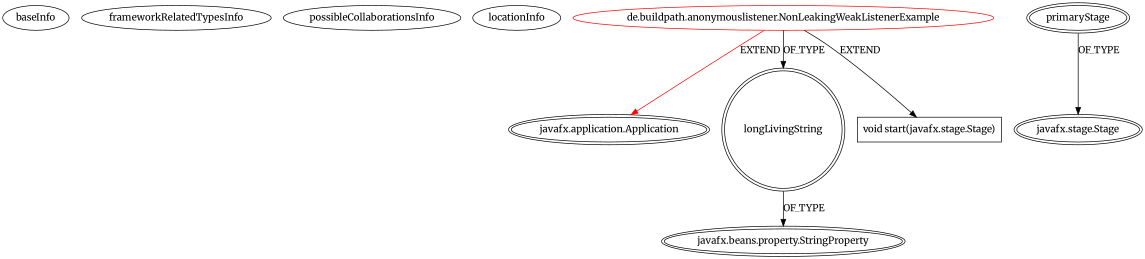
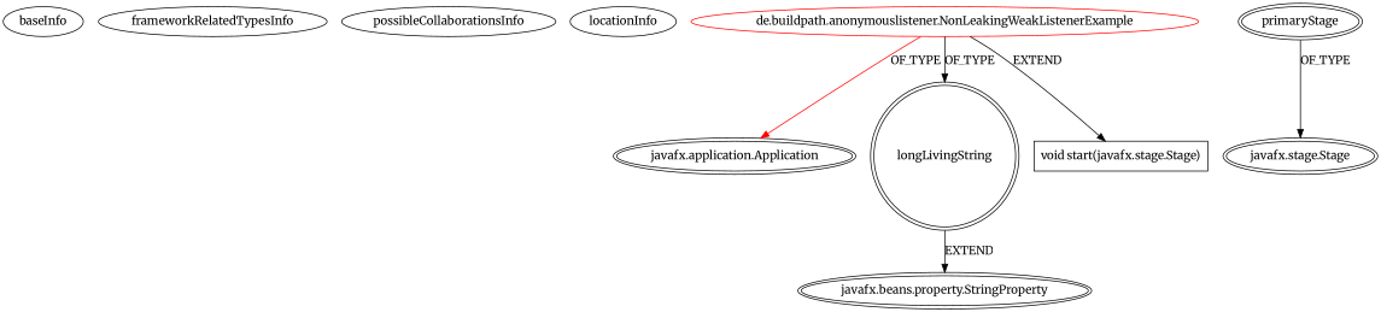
  digraph {
    fontname=Merriweather
    node [fontname=Merriweather isFrameworkType=true]
    edge [fontname=Merriweather]
    baseInfo [category=extension_graph graphId=4170 isAnonymous=false possibleRelation=false isFrameworkType=""]
    frameworkRelatedTypesInfo [0="javafx.application.Application" isFrameworkType=""]
    possibleCollaborationsInfo [isFrameworkType=""]
    locationInfo [contextSignature=NonLeakingWeakListenerExample filePath="/sialcasa-javafxlistener/javafxlistener-master/src/de/buildpath/anonymouslistener/NonLeakingWeakListenerExample.java" graphId=4170 projectName="sialcasa-javafxlistener" isFrameworkType=""]
    n5 [color=red isFrameworkType=false label="de.buildpath.anonymouslistener.NonLeakingWeakListenerExample" vertexType=ROOT_CLIENT_CLASS_DECLARATION]
    n6 [label="javafx.application.Application" peripheries=2 vertexType=FRAMEWORK_CLASS_TYPE]
    n7 [label=longLivingString peripheries=2 shape=circle vertexType=FIELD_DECLARATION]
    n8 [isFrameworkType=false label="void start(javafx.stage.Stage)" shape=box vertexType=OVERRIDING_METHOD_DECLARATION]
    n9 [label="javafx.beans.property.StringProperty" peripheries=2 vertexType=FRAMEWORK_CLASS_TYPE]
    n10 [label=primaryStage peripheries=2 vertexType=PARAMETER_DECLARATION]
    n11 [label="javafx.stage.Stage" peripheries=2 vertexType=FRAMEWORK_CLASS_TYPE]
-   n5 -> n6 [color=red label=EXTEND]
+   n5 -> n6 [color=red label=OF_TYPE]
    n5 -> n7 [label=OF_TYPE]
    n5 -> n8 [label=EXTEND]
-   n7 -> n9 [label=OF_TYPE]
+   n7 -> n9 [label=EXTEND]
    n10 -> n11 [label=OF_TYPE]
  }
